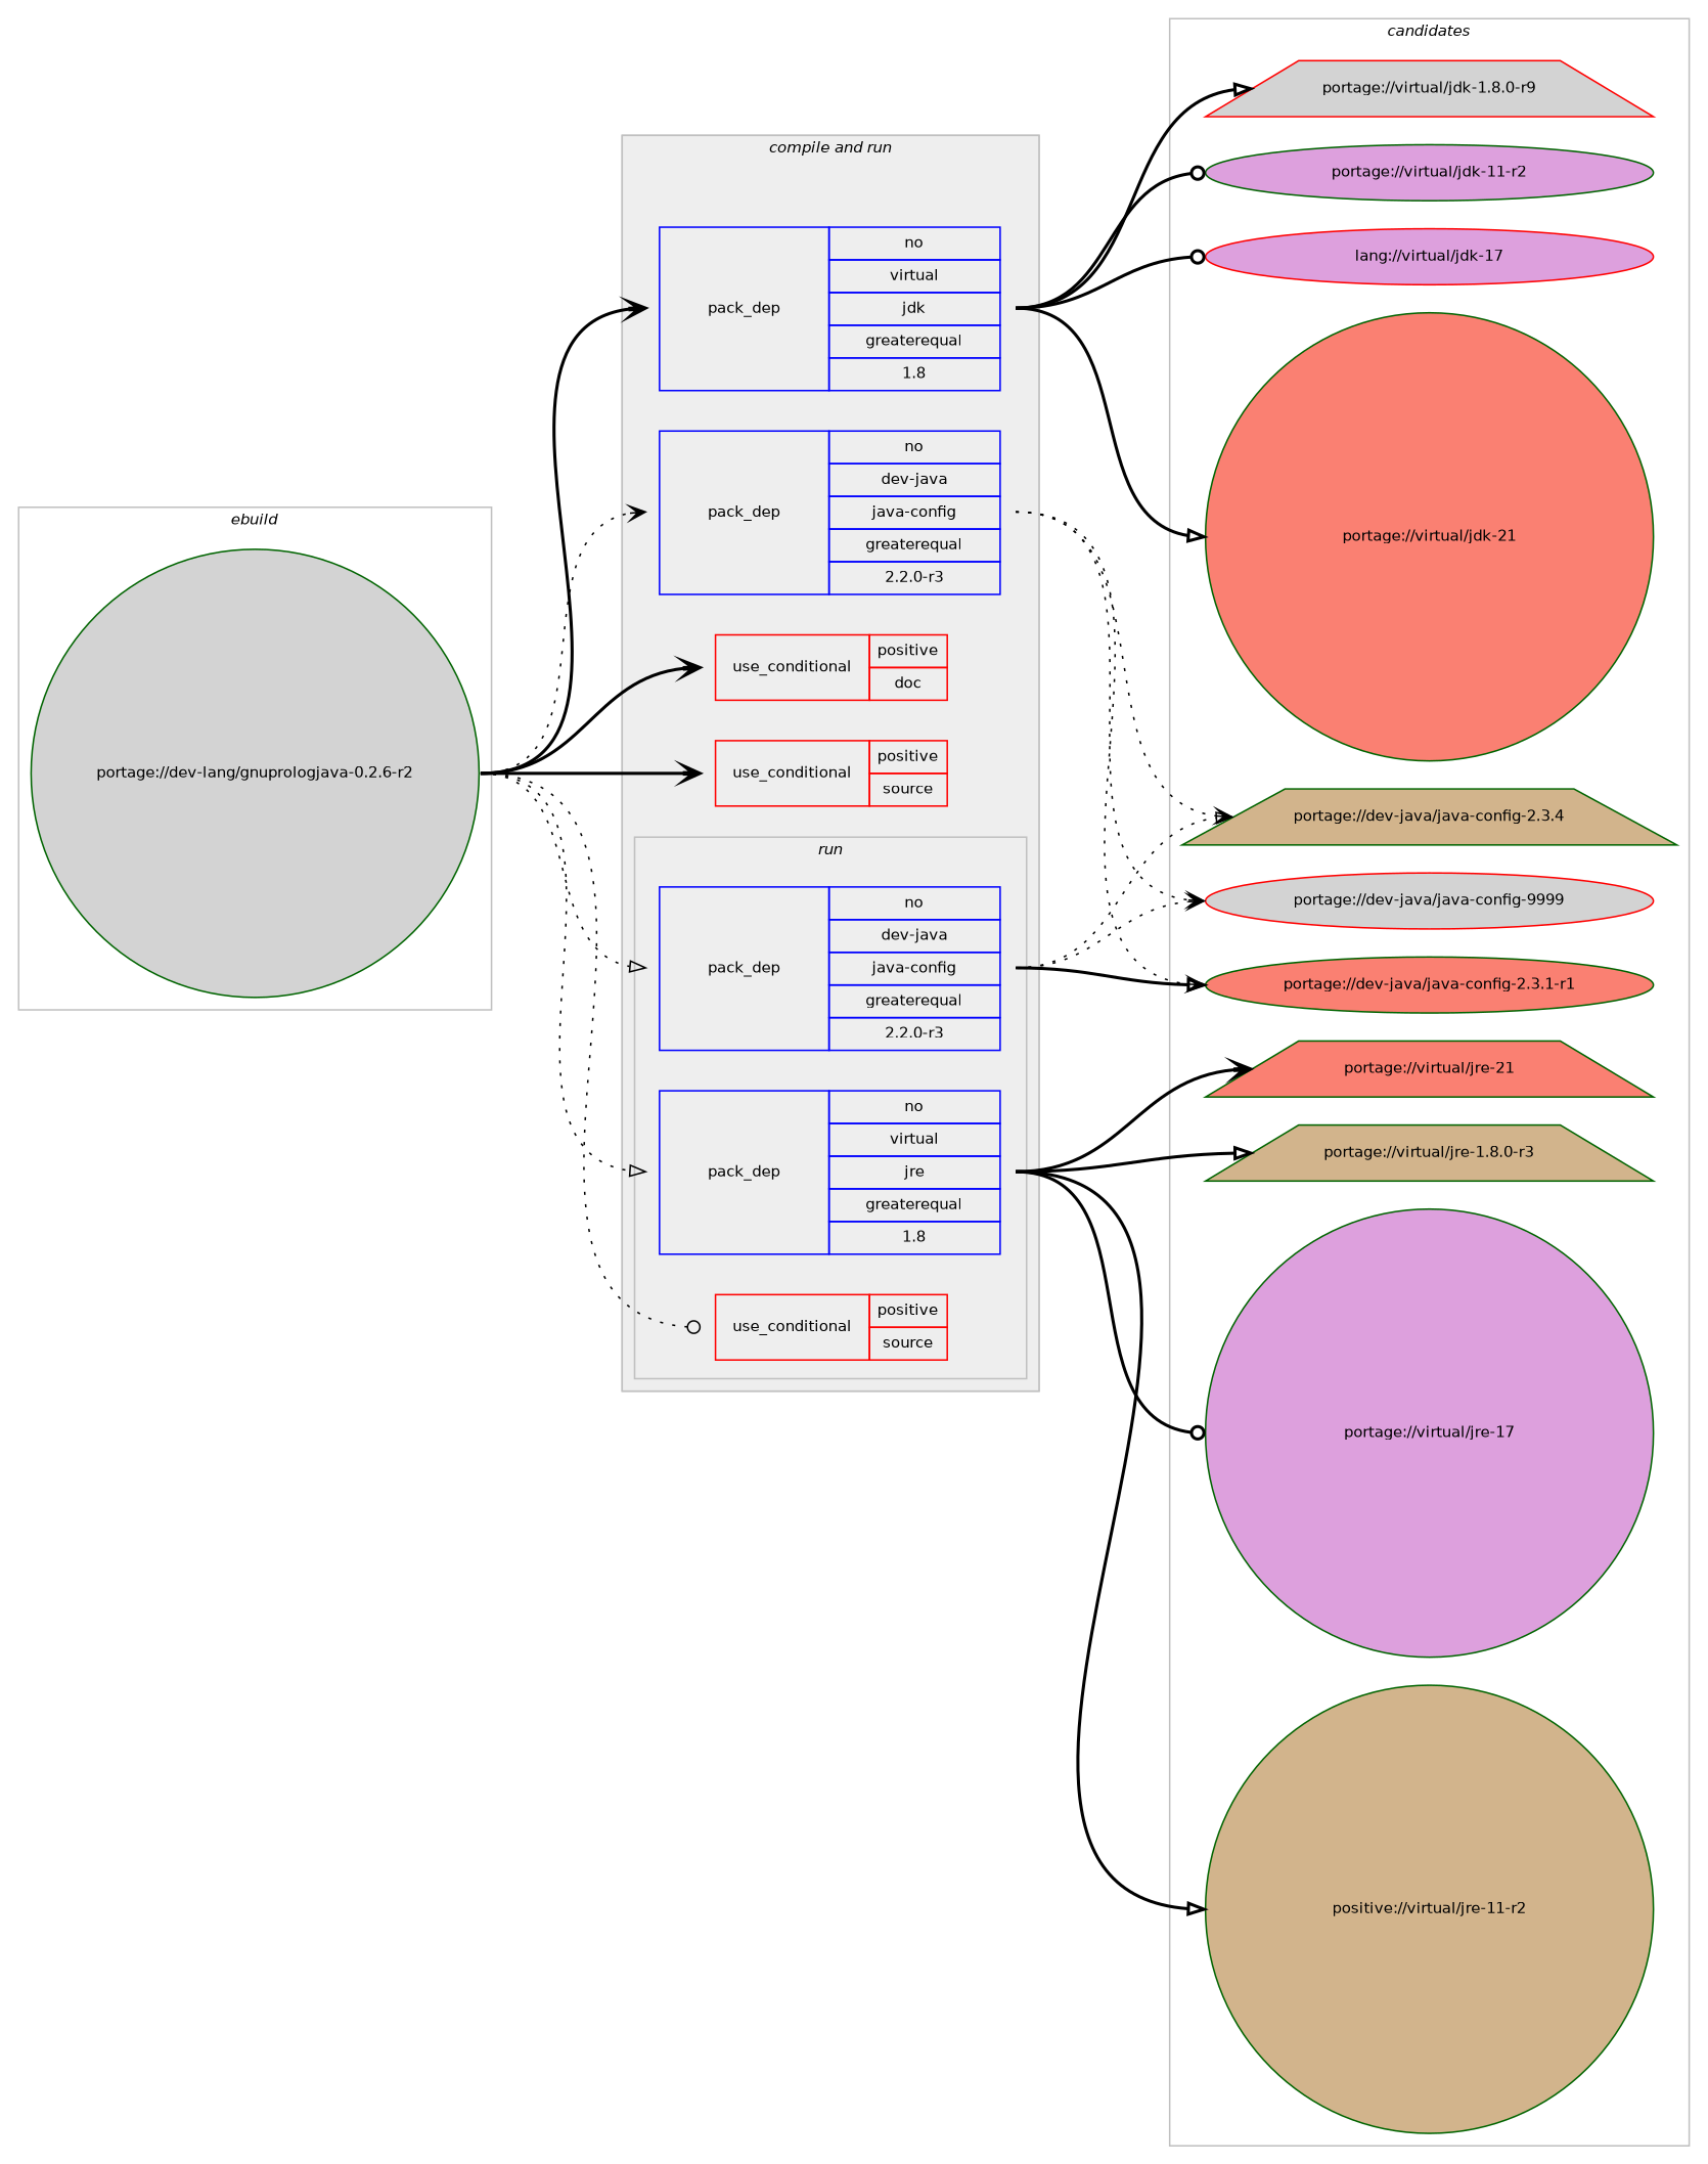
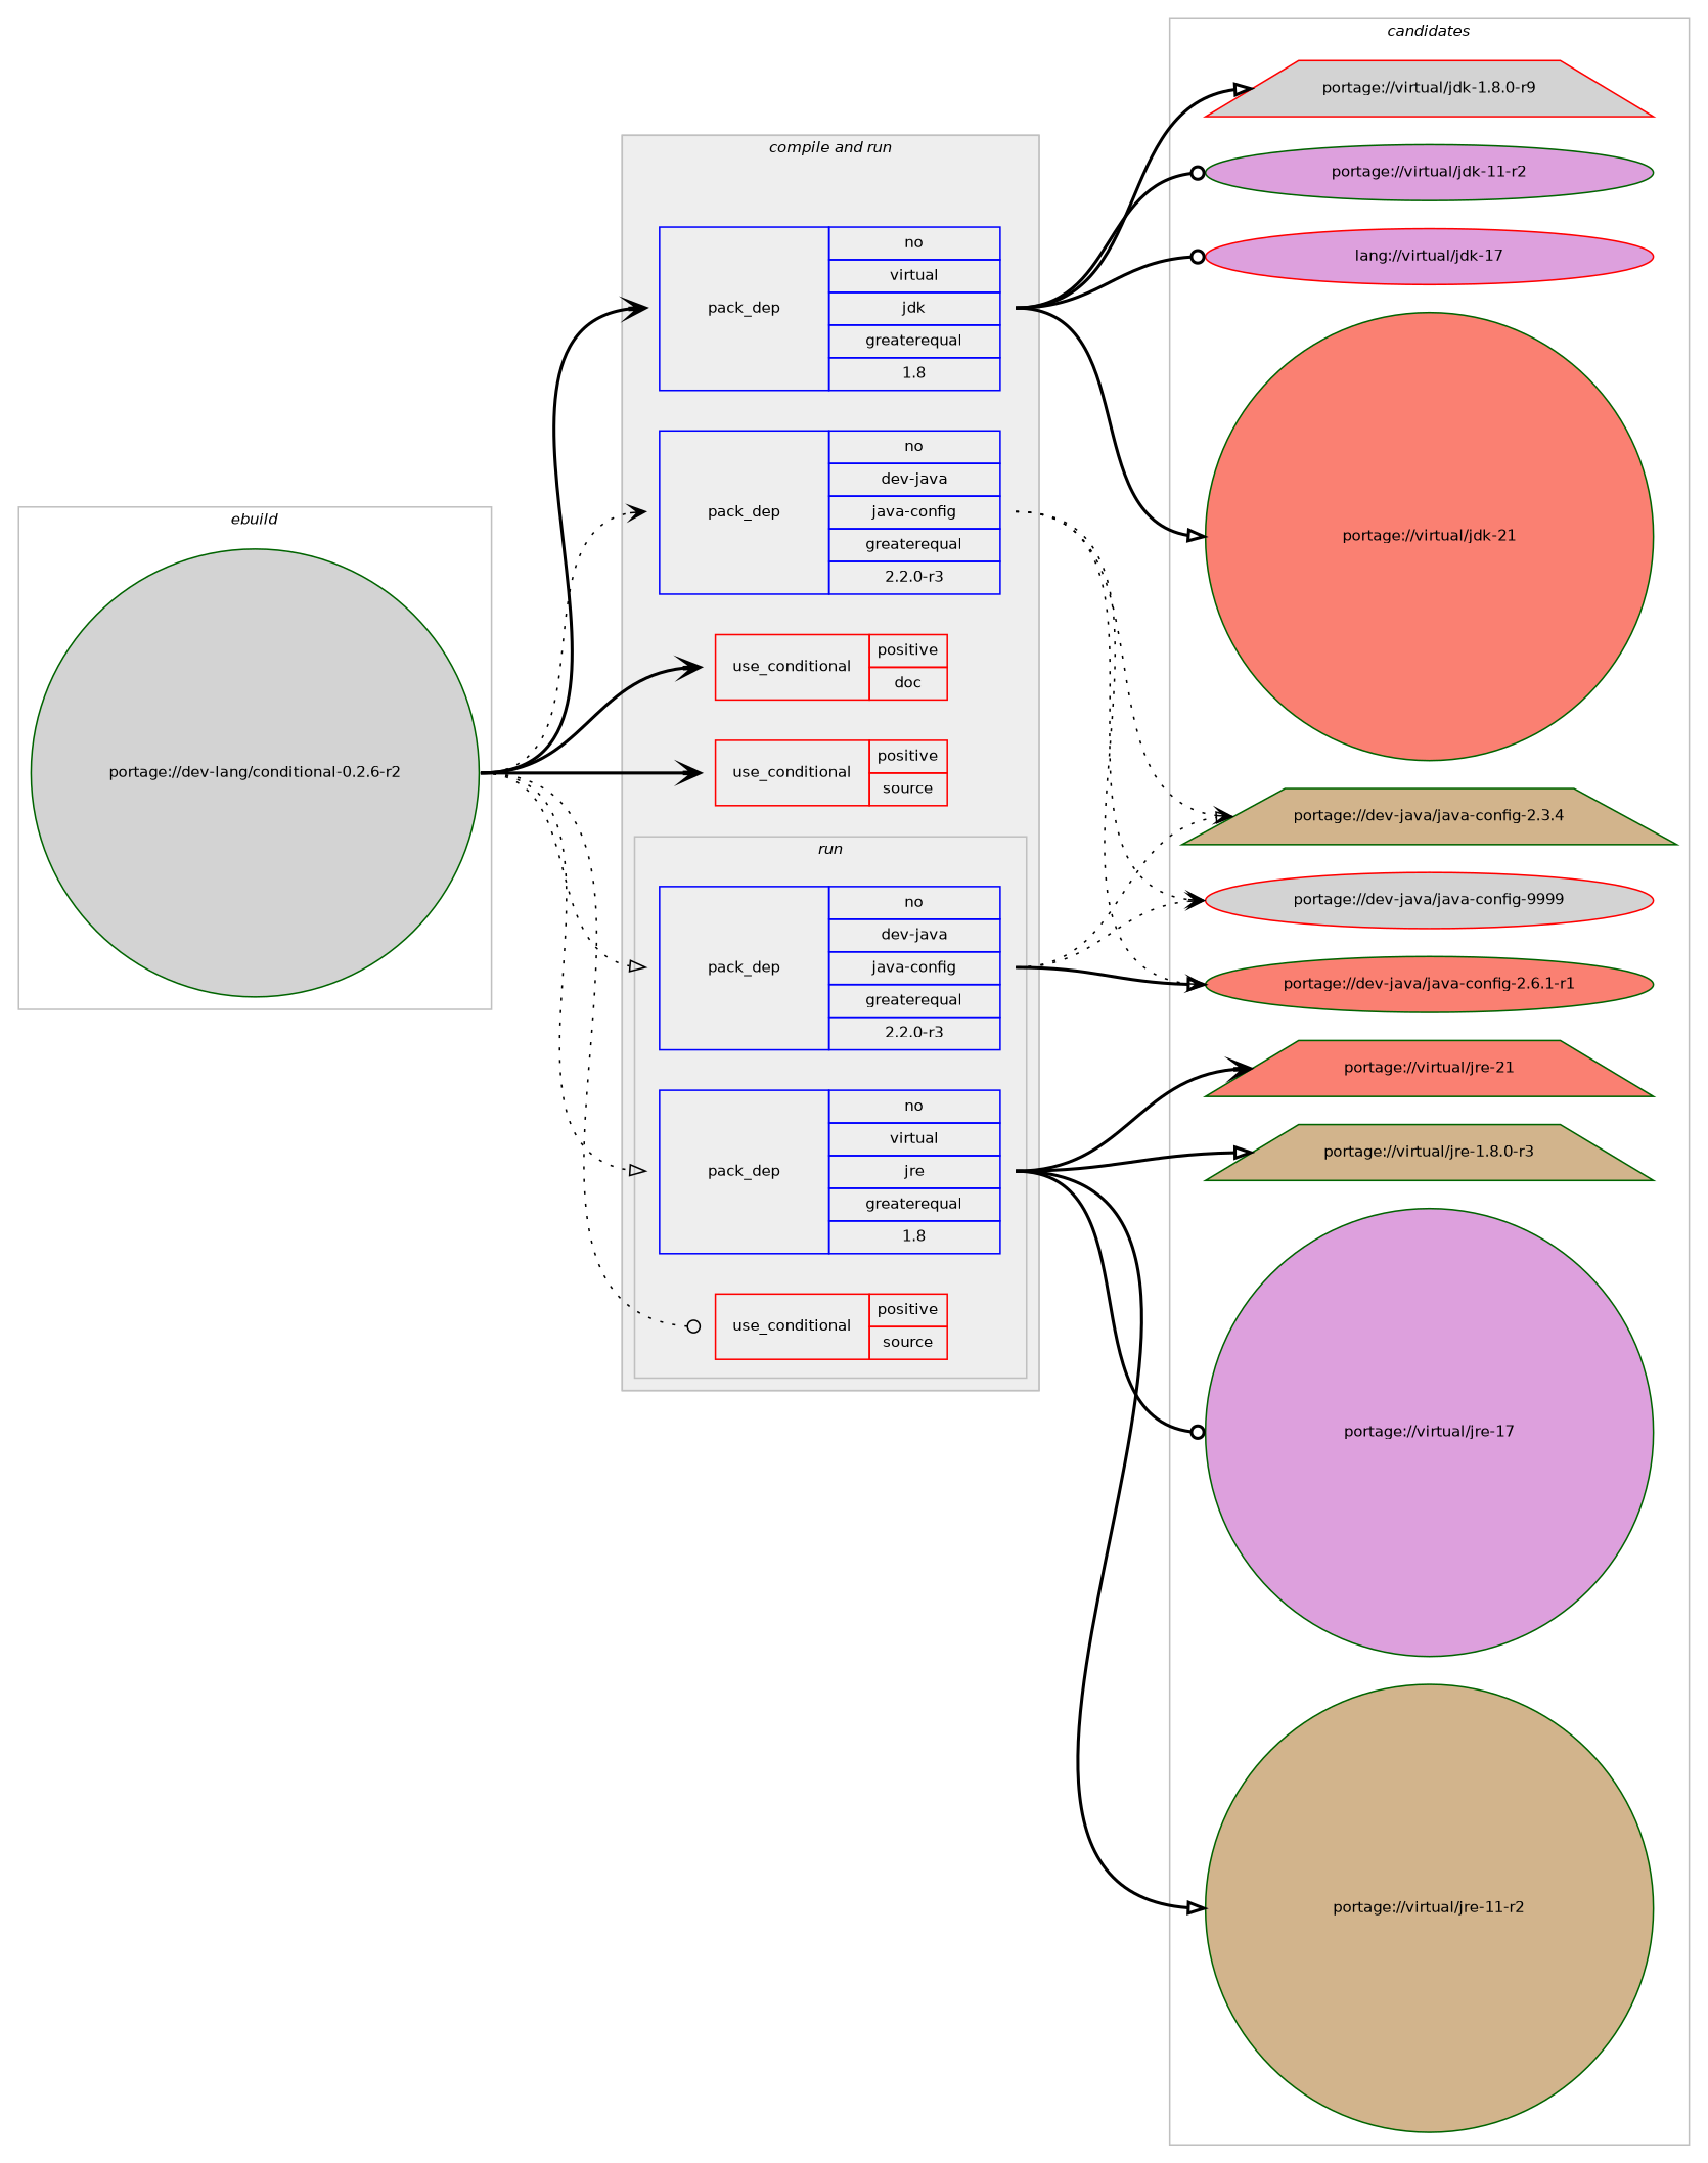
  digraph {
    compound=true
    concentrate=true
    fontname=Helvetica
    fontsize=10
    newrank=true
    rankdir=LR
    ranksep=1.5
    node [color=darkgreen fontname=Helvetica fontsize=10 shape=none style=filled]
    edge [arrowhead=vee headport=w style=bold tailport=e weight=100]
-   n1 [fillcolor=lightgrey label="portage://dev-lang/gnuprologjava-0.2.6-r2" shape=circle width=4]
+   n1 [fillcolor=lightgrey label="portage://dev-lang/conditional-0.2.6-r2" shape=circle width=4]
    n2 [color=red label=<<TABLE BORDER="0" CELLBORDER="1" CELLSPACING="0" CELLPADDING="4"><TR><TD ROWSPAN="3" CELLPADDING="10">use_conditional</TD></TR><TR><TD>positive</TD></TR><TR><TD>doc</TD></TR></TABLE>> style=""]
    n3 [color=red label=<<TABLE BORDER="0" CELLBORDER="1" CELLSPACING="0" CELLPADDING="4"><TR><TD ROWSPAN="3" CELLPADDING="10">use_conditional</TD></TR><TR><TD>positive</TD></TR><TR><TD>source</TD></TR></TABLE>> style=""]
    n4 [color=blue label=<<TABLE BORDER="0" CELLBORDER="1" CELLSPACING="0" CELLPADDING="4" WIDTH="220"><TR><TD ROWSPAN="6" CELLPADDING="30">pack_dep</TD></TR><TR><TD WIDTH="110">no</TD></TR><TR><TD>dev-java</TD></TR><TR><TD>java-config</TD></TR><TR><TD>greaterequal</TD></TR><TR><TD>2.2.0-r3</TD></TR></TABLE>> style=""]
    n5 [color=blue label=<<TABLE BORDER="0" CELLBORDER="1" CELLSPACING="0" CELLPADDING="4" WIDTH="220"><TR><TD ROWSPAN="6" CELLPADDING="30">pack_dep</TD></TR><TR><TD WIDTH="110">no</TD></TR><TR><TD>virtual</TD></TR><TR><TD>jdk</TD></TR><TR><TD>greaterequal</TD></TR><TR><TD>1.8</TD></TR></TABLE>> style=""]
    n6 [color=red label=<<TABLE BORDER="0" CELLBORDER="1" CELLSPACING="0" CELLPADDING="4"><TR><TD ROWSPAN="3" CELLPADDING="10">use_conditional</TD></TR><TR><TD>positive</TD></TR><TR><TD>source</TD></TR></TABLE>> style=""]
    n7 [color=blue label=<<TABLE BORDER="0" CELLBORDER="1" CELLSPACING="0" CELLPADDING="4" WIDTH="220"><TR><TD ROWSPAN="6" CELLPADDING="30">pack_dep</TD></TR><TR><TD WIDTH="110">no</TD></TR><TR><TD>dev-java</TD></TR><TR><TD>java-config</TD></TR><TR><TD>greaterequal</TD></TR><TR><TD>2.2.0-r3</TD></TR></TABLE>> style=""]
    n8 [color=blue label=<<TABLE BORDER="0" CELLBORDER="1" CELLSPACING="0" CELLPADDING="4" WIDTH="220"><TR><TD ROWSPAN="6" CELLPADDING="30">pack_dep</TD></TR><TR><TD WIDTH="110">no</TD></TR><TR><TD>virtual</TD></TR><TR><TD>jre</TD></TR><TR><TD>greaterequal</TD></TR><TR><TD>1.8</TD></TR></TABLE>> style=""]
-   n9 [fillcolor=salmon label="portage://dev-java/java-config-2.3.1-r1" shape=ellipse width=4]
+   n9 [fillcolor=salmon label="portage://dev-java/java-config-2.6.1-r1" shape=ellipse width=4]
    n10 [fillcolor=tan label="portage://dev-java/java-config-2.3.4" shape=trapezium width=4]
    n11 [color=red fillcolor=lightgrey label="portage://dev-java/java-config-9999" shape=ellipse width=4]
    n12 [color=red fillcolor=lightgrey label="portage://virtual/jdk-1.8.0-r9" shape=trapezium width=4]
    n13 [fillcolor=plum label="portage://virtual/jdk-11-r2" shape=ellipse width=4]
    n14 [color=red fillcolor=plum label="lang://virtual/jdk-17" shape=ellipse width=4]
    n15 [fillcolor=salmon label="portage://virtual/jdk-21" shape=circle width=4]
    n16 [fillcolor=tan label="portage://virtual/jre-1.8.0-r3" shape=trapezium width=4]
-   n17 [fillcolor=tan label="positive://virtual/jre-11-r2" shape=circle width=4]
+   n17 [fillcolor=tan label="portage://virtual/jre-11-r2" shape=circle width=4]
    n18 [fillcolor=plum label="portage://virtual/jre-17" shape=circle width=4]
    n19 [fillcolor=salmon label="portage://virtual/jre-21" shape=trapezium width=4]
    subgraph cluster_1 {
      color=gray
      label=<<i>dependencies</i>>
      subgraph cluster_2 {
        color=gray
        fillcolor="#eeeeee"
        label=<<i>compile</i>>
        style=filled
        subgraph sub_3 {
          color=gray
          fillcolor="#eeeeee"
          label=<<i>compile</i>>
          style=filled
          n2
        }
        subgraph sub_4 {
          color=gray
          fillcolor="#eeeeee"
          label=<<i>compile</i>>
          style=filled
          n3
        }
        subgraph sub_5 {
          color=gray
          fillcolor="#eeeeee"
          label=<<i>compile</i>>
          style=filled
          n4
        }
        subgraph sub_6 {
          color=gray
          fillcolor="#eeeeee"
          label=<<i>compile</i>>
          style=filled
          n5
        }
      }
      subgraph cluster_7 {
        color=gray
        fillcolor="#eeeeee"
        label=<<i>compile and run</i>>
        style=filled
      }
      subgraph cluster_8 {
        color=gray
        fillcolor="#eeeeee"
        label=<<i>run</i>>
        style=filled
        subgraph sub_9 {
          color=gray
          fillcolor="#eeeeee"
          label=<<i>run</i>>
          style=filled
          n6
        }
        subgraph sub_10 {
          color=gray
          fillcolor="#eeeeee"
          label=<<i>run</i>>
          style=filled
          n7
        }
        subgraph sub_11 {
          color=gray
          fillcolor="#eeeeee"
          label=<<i>run</i>>
          style=filled
          n8
        }
      }
    }
    subgraph cluster_12 {
      color=gray
      label=<<i>ebuild</i>>
      rank=same
      n1
    }
    subgraph cluster_13 {
      color=gray
      label=<<i>candidates</i>>
      rank=same
      subgraph sub_14 {
        color=black
        label=<<i>candidates</i>>
        nodesep=1
        rank=same
        n9
        n10
        n11
      }
      subgraph sub_15 {
        color=black
        label=<<i>candidates</i>>
        nodesep=1
        rank=same
        n12
        n13
        n14
        n15
      }
      subgraph sub_16 {
        color=black
        label=<<i>candidates</i>>
        nodesep=1
        rank=same
        n9
        n10
        n11
      }
      subgraph sub_17 {
        color=black
        label=<<i>candidates</i>>
        nodesep=1
        rank=same
        n16
        n17
        n18
        n19
      }
    }
    n1 -> n2 [weight=20]
    n1 -> n3 [weight=20]
    n1 -> n4 [style=dotted weight=20]
    n1 -> n5 [weight=20]
    n1 -> n6 [arrowhead=odot style=dotted weight=20]
    n1 -> n7 [arrowhead=onormal style=dotted weight=20]
    n1 -> n8 [arrowhead=onormal style=dotted weight=20]
    n4 -> n9 [style=dotted]
    n4 -> n10 [style=dotted]
    n4 -> n11 [style=dotted]
    n5 -> n12 [arrowhead=onormal]
    n5 -> n13 [arrowhead=odot]
    n5 -> n14 [arrowhead=odot]
    n5 -> n15 [arrowhead=onormal]
    n7 -> n9 [arrowhead=onormal]
    n7 -> n10 [arrowhead=onormal style=dotted]
    n7 -> n11 [style=dotted]
    n8 -> n16 [arrowhead=onormal]
    n8 -> n17 [arrowhead=onormal]
    n8 -> n18 [arrowhead=odot]
    n8 -> n19
  }
